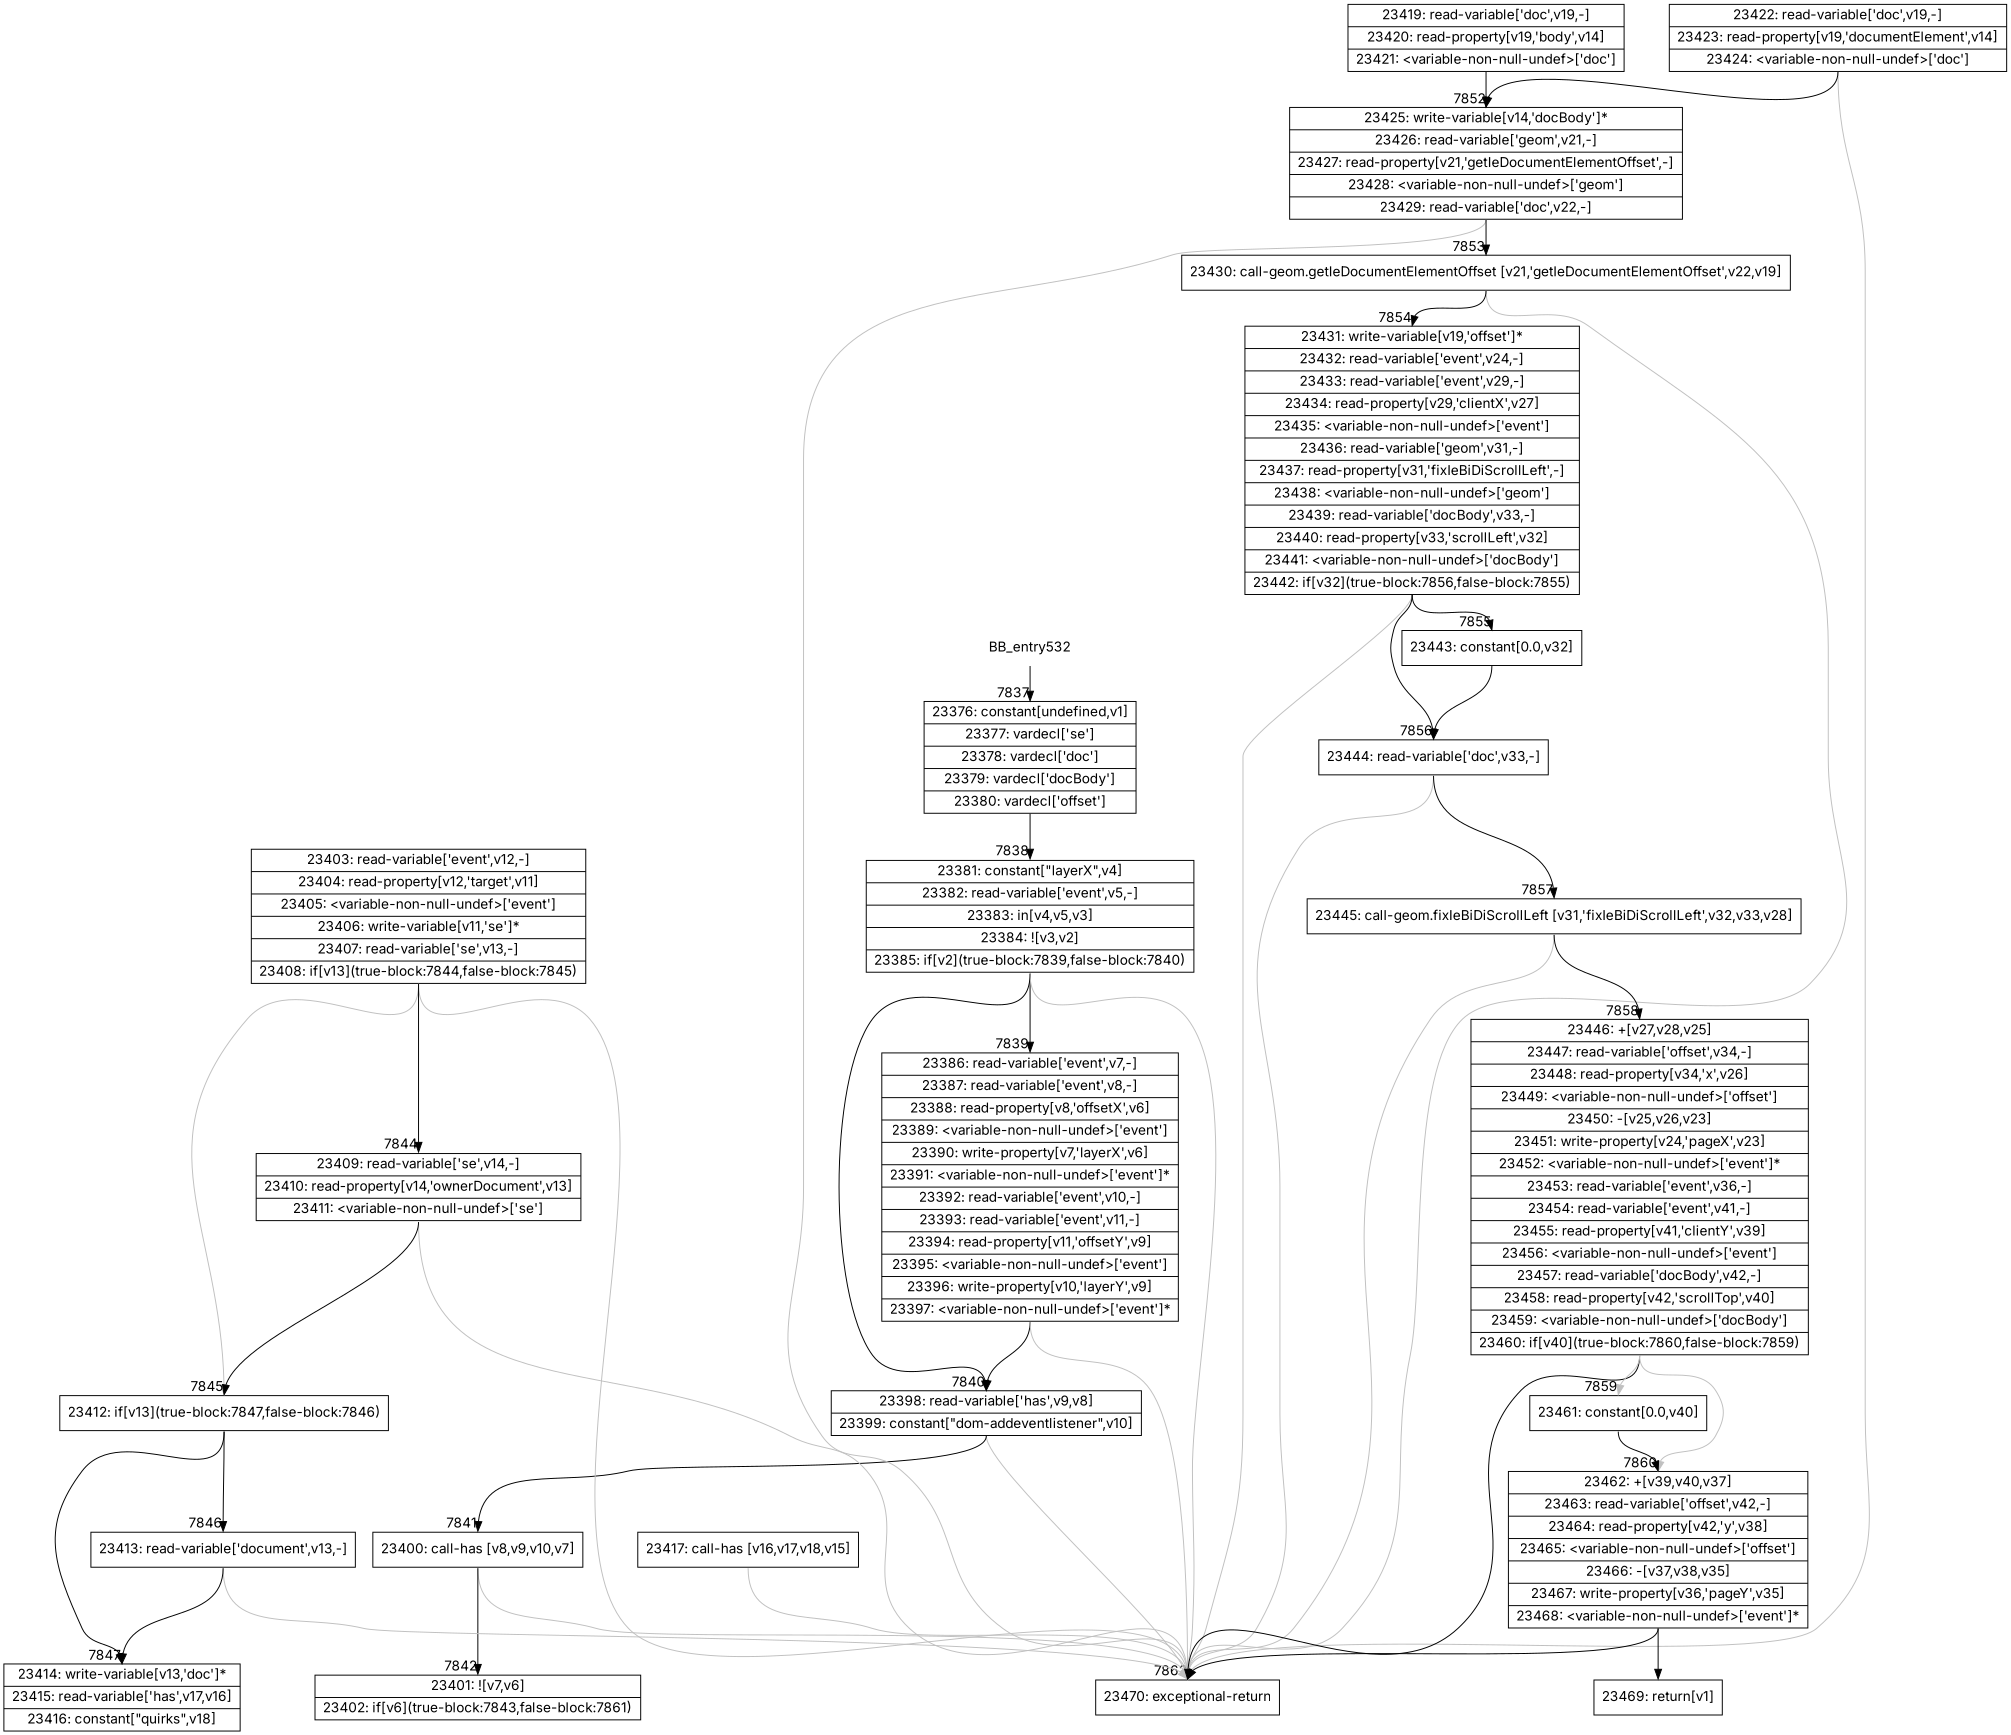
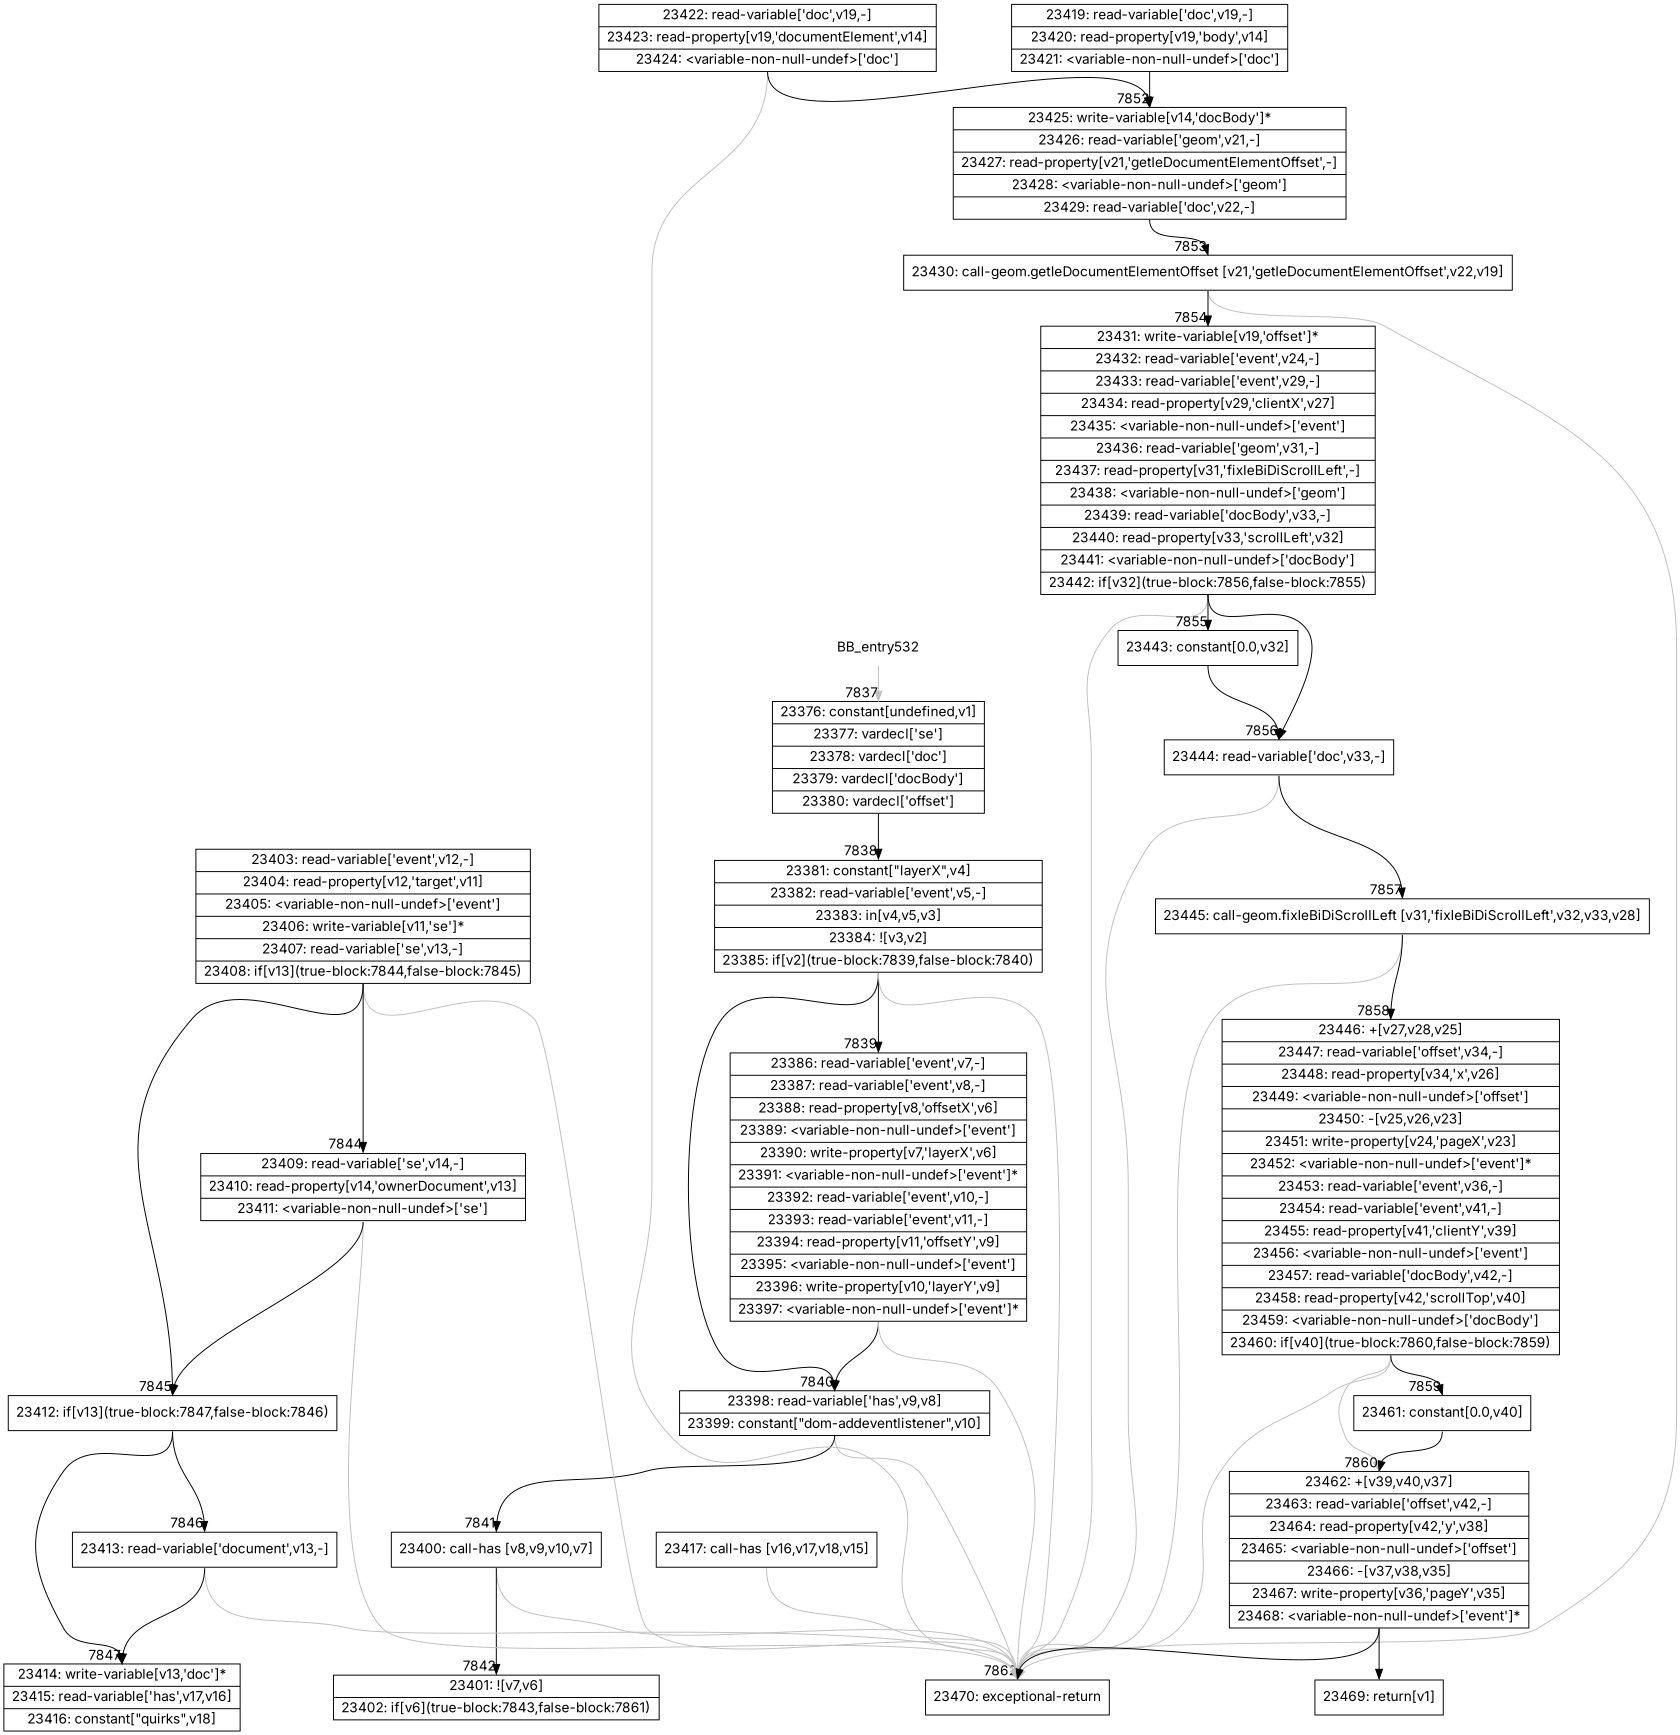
  digraph {
    fontname=Inter
    rankdir=TD
    node [fontname=Inter shape=record]
    edge [fontname=Inter headport=n tailport=s]
    n1 [label=BB_entry532 shape=none]
    n2 [label="{23376: constant[undefined,v1]|23377: vardecl['se']|23378: vardecl['doc']|23379: vardecl['docBody']|23380: vardecl['offset']}"]
    n3 [label="{23381: constant[\"layerX\",v4]|23382: read-variable['event',v5,-]|23383: in[v4,v5,v3]|23384: ![v3,v2]|23385: if[v2](true-block:7839,false-block:7840)}"]
    n4 [label="{23386: read-variable['event',v7,-]|23387: read-variable['event',v8,-]|23388: read-property[v8,'offsetX',v6]|23389: \<variable-non-null-undef\>['event']|23390: write-property[v7,'layerX',v6]|23391: \<variable-non-null-undef\>['event']*|23392: read-variable['event',v10,-]|23393: read-variable['event',v11,-]|23394: read-property[v11,'offsetY',v9]|23395: \<variable-non-null-undef\>['event']|23396: write-property[v10,'layerY',v9]|23397: \<variable-non-null-undef\>['event']*}"]
    n5 [label="{23398: read-variable['has',v9,v8]|23399: constant[\"dom-addeventlistener\",v10]}"]
    n6 [label="{23470: exceptional-return}"]
    n7 [label="{23400: call-has [v8,v9,v10,v7]}"]
    n8 [label="{23401: ![v7,v6]|23402: if[v6](true-block:7843,false-block:7861)}"]
    n9 [label="{23403: read-variable['event',v12,-]|23404: read-property[v12,'target',v11]|23405: \<variable-non-null-undef\>['event']|23406: write-variable[v11,'se']*|23407: read-variable['se',v13,-]|23408: if[v13](true-block:7844,false-block:7845)}"]
    n10 [label="{23412: if[v13](true-block:7847,false-block:7846)}"]
    n11 [label="{23409: read-variable['se',v14,-]|23410: read-property[v14,'ownerDocument',v13]|23411: \<variable-non-null-undef\>['se']}"]
    n12 [label="{23469: return[v1]}"]
    n13 [label="{23414: write-variable[v13,'doc']*|23415: read-variable['has',v17,v16]|23416: constant[\"quirks\",v18]}"]
    n14 [label="{23413: read-variable['document',v13,-]}"]
    n15 [label="{23417: call-has [v16,v17,v18,v15]}"]
    n16 [label="{23419: read-variable['doc',v19,-]|23420: read-property[v19,'body',v14]|23421: \<variable-non-null-undef\>['doc']}"]
    n17 [label="{23425: write-variable[v14,'docBody']*|23426: read-variable['geom',v21,-]|23427: read-property[v21,'getIeDocumentElementOffset',-]|23428: \<variable-non-null-undef\>['geom']|23429: read-variable['doc',v22,-]}"]
    n18 [label="{23422: read-variable['doc',v19,-]|23423: read-property[v19,'documentElement',v14]|23424: \<variable-non-null-undef\>['doc']}"]
    n19 [label="{23430: call-geom.getIeDocumentElementOffset [v21,'getIeDocumentElementOffset',v22,v19]}"]
    n20 [label="{23431: write-variable[v19,'offset']*|23432: read-variable['event',v24,-]|23433: read-variable['event',v29,-]|23434: read-property[v29,'clientX',v27]|23435: \<variable-non-null-undef\>['event']|23436: read-variable['geom',v31,-]|23437: read-property[v31,'fixIeBiDiScrollLeft',-]|23438: \<variable-non-null-undef\>['geom']|23439: read-variable['docBody',v33,-]|23440: read-property[v33,'scrollLeft',v32]|23441: \<variable-non-null-undef\>['docBody']|23442: if[v32](true-block:7856,false-block:7855)}"]
    n21 [label="{23444: read-variable['doc',v33,-]}"]
    n22 [label="{23443: constant[0.0,v32]}"]
    n23 [label="{23445: call-geom.fixIeBiDiScrollLeft [v31,'fixIeBiDiScrollLeft',v32,v33,v28]}"]
    n24 [label="{23446: +[v27,v28,v25]|23447: read-variable['offset',v34,-]|23448: read-property[v34,'x',v26]|23449: \<variable-non-null-undef\>['offset']|23450: -[v25,v26,v23]|23451: write-property[v24,'pageX',v23]|23452: \<variable-non-null-undef\>['event']*|23453: read-variable['event',v36,-]|23454: read-variable['event',v41,-]|23455: read-property[v41,'clientY',v39]|23456: \<variable-non-null-undef\>['event']|23457: read-variable['docBody',v42,-]|23458: read-property[v42,'scrollTop',v40]|23459: \<variable-non-null-undef\>['docBody']|23460: if[v40](true-block:7860,false-block:7859)}"]
    n25 [label="{23462: +[v39,v40,v37]|23463: read-variable['offset',v42,-]|23464: read-property[v42,'y',v38]|23465: \<variable-non-null-undef\>['offset']|23466: -[v37,v38,v35]|23467: write-property[v36,'pageY',v35]|23468: \<variable-non-null-undef\>['event']*}"]
    n26 [label="{23461: constant[0.0,v40]}"]
-   n1 -> n2 [headlabel="    7837"]
+   n1 -> n2 [headlabel="    7837" color=gray]
    n2 -> n3 [headlabel="      7838"]
    n3 -> n4 [headlabel="      7839"]
    n3 -> n5 [headlabel="      7840"]
    n3 -> n6 [color=gray headlabel="      7862"]
    n4 -> n5
    n4 -> n6 [color=gray]
    n5 -> n6 [color=gray]
    n5 -> n7 [headlabel="      7841"]
    n7 -> n6 [color=gray]
    n7 -> n8 [headlabel="      7842"]
    n9 -> n6 [color=gray]
-   n9 -> n10 [headlabel="      7845" color=gray]
+   n9 -> n10 [headlabel="      7845"]
    n9 -> n11 [headlabel="      7844"]
    n10 -> n13 [headlabel="      7847"]
    n10 -> n14 [headlabel="      7846"]
    n11 -> n6 [color=gray]
    n11 -> n10
    n14 -> n6 [color=gray]
    n14 -> n13
    n15 -> n6 [color=gray]
    n16 -> n17 [headlabel="      7852"]
-   n17 -> n6 [color=gray]
    n17 -> n19 [headlabel="      7853"]
    n18 -> n6 [color=gray]
    n18 -> n17
    n19 -> n6 [color=gray]
    n19 -> n20 [headlabel="      7854"]
    n20 -> n6 [color=gray]
    n20 -> n21 [headlabel="      7856"]
    n20 -> n22 [headlabel="      7855"]
    n21 -> n6 [color=gray]
    n21 -> n23 [headlabel="      7857"]
    n22 -> n21
    n23 -> n6 [color=gray]
    n23 -> n24 [headlabel="      7858"]
-   n24 -> n6 [color=black]
+   n24 -> n6 [color=gray]
    n24 -> n25 [color=gray headlabel="      7860"]
-   n24 -> n26 [headlabel="      7859" color=gray]
+   n24 -> n26 [headlabel="      7859"]
    n25 -> n6 [color=black]
    n25 -> n12
    n26 -> n25
  }
